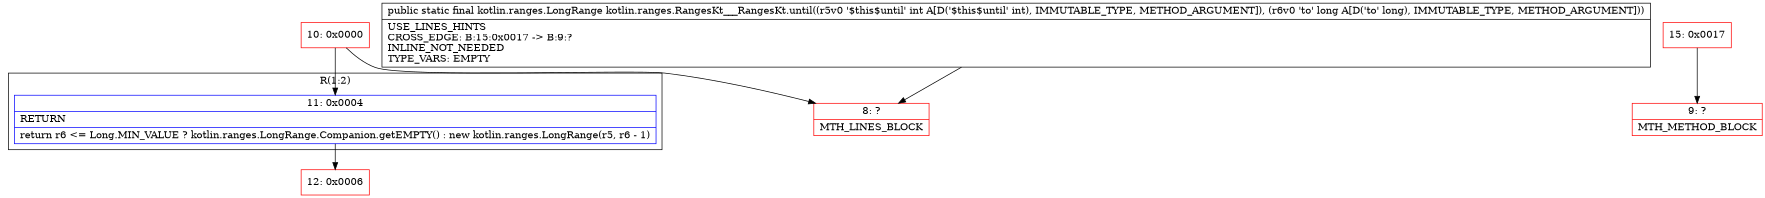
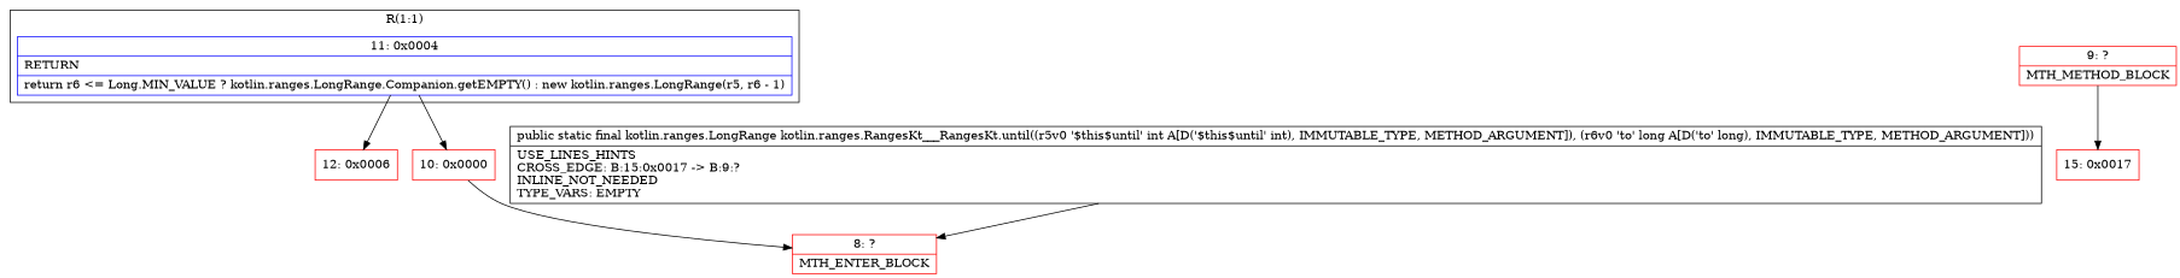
  digraph {
    node [color=red shape=record]
    n1 [color=blue label="{11\:\ 0x0004|RETURN\l|return r6 \<= Long.MIN_VALUE ? kotlin.ranges.LongRange.Companion.getEMPTY() : new kotlin.ranges.LongRange(r5, r6 \- 1)\l}"]
    n2 [label="{12\:\ 0x0006}"]
-   n3 [label="{8\:\ ?|MTH_LINES_BLOCK\l}"]
+   n3 [label="{8\:\ ?|MTH_ENTER_BLOCK\l}"]
    n4 [label="{10\:\ 0x0000}"]
    n5 [label="{9\:\ ?|MTH_METHOD_BLOCK\l}"]
    n6 [label="{15\:\ 0x0017}"]
    n7 [label="{public static final kotlin.ranges.LongRange kotlin.ranges.RangesKt___RangesKt.until((r5v0 '$this$until' int A[D('$this$until' int), IMMUTABLE_TYPE, METHOD_ARGUMENT]), (r6v0 'to' long A[D('to' long), IMMUTABLE_TYPE, METHOD_ARGUMENT]))  | USE_LINES_HINTS\lCROSS_EDGE: B:15:0x0017 \-\> B:9:?\lINLINE_NOT_NEEDED\lTYPE_VARS: EMPTY\l}" color=""]
    subgraph cluster_1 {
-     label="R(1:2)"
+     label="R(1:1)"
      n1
    }
    n1 -> n2
-   n4 -> n1
+   n1 -> n4
    n4 -> n3
-   n6 -> n5
+   n5 -> n6
    n7 -> n3
  }
